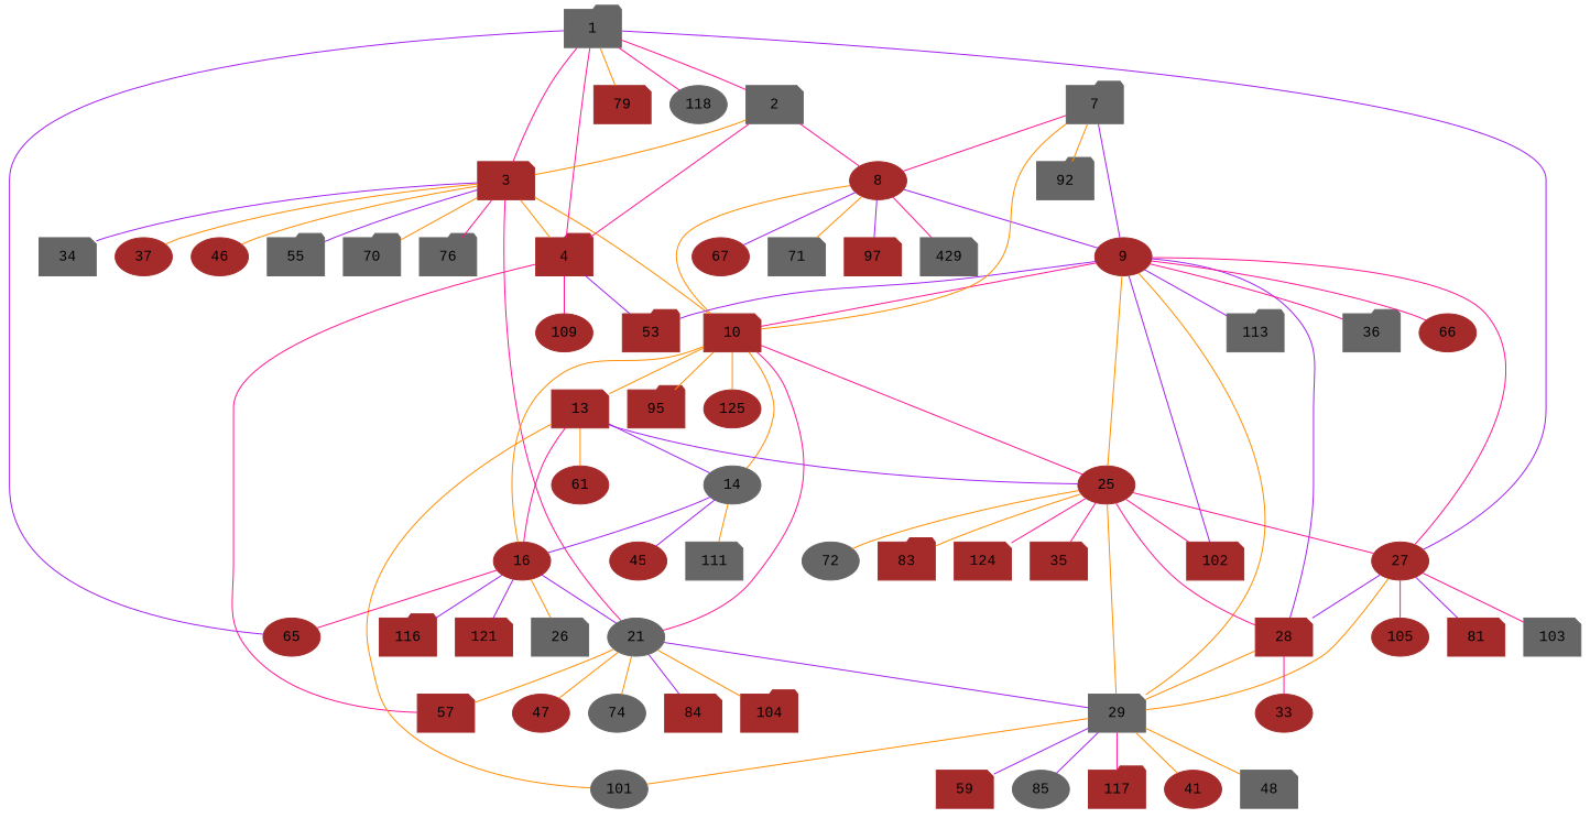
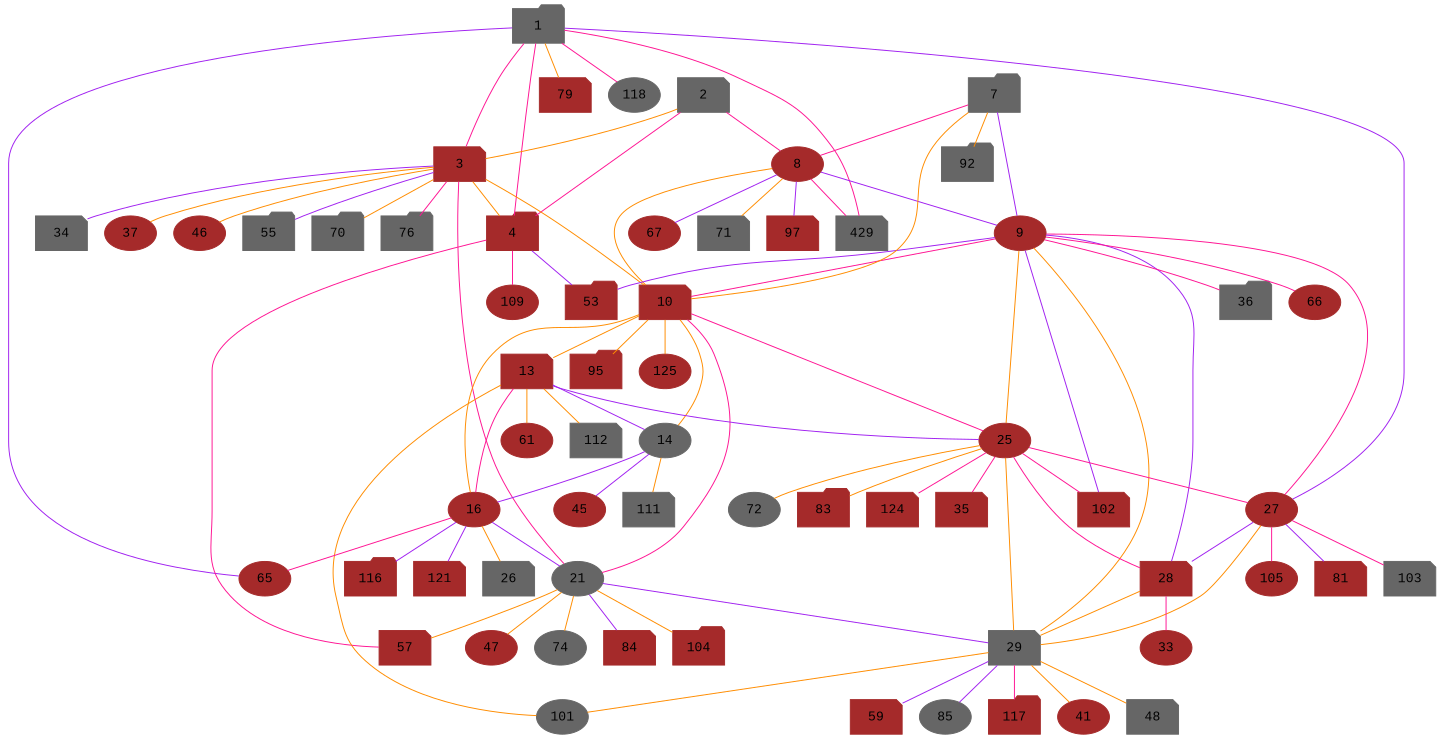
  graph {
    fontname="Liberation Mono"
    node [color=brown fontname="Liberation Mono" shape=ellipse style=filled]
    edge [color=darkorange fontname="Liberation Mono"]
    1 [color=gray40 shape=folder super="+69"]
    2 [color=gray40 shape=note super="+32+39"]
    3 [shape=note super="+6+51+89+40"]
    4 [shape=folder super="+5+98+42"]
    27 [super="+100"]
    65 [super="+127"]
    79 [shape=note]
    118 [color=gray40]
    8
    21 [color=gray40 super="+23+38+24+22+54+43"]
    10 [shape=note super="+17"]
    34 [color=gray40 shape=note]
    37 [super="+90"]
    46
    55 [color=gray40 shape=folder]
    70 [color=gray40 shape=folder]
    76 [color=gray40 shape=folder]
    53 [shape=folder]
    57 [shape=note super="+120"]
    109
    28 [shape=note super="+106"]
    29 [color=gray40 shape=note]
    81 [shape=note]
    103 [color=gray40 shape=note]
    105
    9 [super="+58+11+26+64+12"]
    67
    71 [color=gray40 shape=note]
    97 [shape=note]
    n30 [color=gray40 label=429 shape=note]
    47
    74 [color=gray40 super="+75"]
    84 [shape=note super="+123"]
    104 [shape=folder]
    25 [super="+30"]
    13 [shape=note super="+94+15+18+31"]
    14 [color=gray40]
    16 [super="+77+19+96+122+91+93"]
    95 [shape=folder super="+119"]
    125
    7 [color=gray40 shape=folder]
    92 [color=gray40 shape=folder super="+128"]
    36 [color=gray40 shape=folder super="+115"]
    66 [super="+131"]
    102 [shape=note]
-   113 [color=gray40 shape=folder]
    35 [shape=note]
    72 [color=gray40]
    83 [shape=folder]
    124 [shape=note]
    33
    101 [color=gray40]
    41
    48 [color=gray40 shape=note]
    59 [shape=note]
    85 [color=gray40 super="+110"]
    117 [shape=folder super="+130"]
    61
+   112 [color=gray40 shape=note]
    45
    111 [color=gray40 shape=note]
    n62 [color=gray40 label=26 shape=note super="+114+62+87"]
    116 [shape=folder]
    121 [shape=note]
-   1 -- 2 [color=deeppink]
+   1 -- n30 [color=deeppink]
    1 -- 3 [color=deeppink weight=2]
    1 -- 4 [color=deeppink weight=2]
    1 -- 27 [color=purple]
    1 -- 65 [color=purple]
    1 -- 79
    1 -- 118 [color=deeppink]
    2 -- 3 [weight=2]
    2 -- 4 [color=deeppink weight=2]
    2 -- 8 [color=deeppink]
    3 -- 4 [weight=4]
    3 -- 21 [color=deeppink]
    3 -- 10
    3 -- 34 [color=purple]
    3 -- 37
    3 -- 46
    3 -- 55 [color=purple]
    3 -- 70
    3 -- 76 [color=deeppink]
    4 -- 53 [color=purple]
    4 -- 57 [color=deeppink]
    4 -- 109 [color=deeppink]
    27 -- 28 [color=purple]
    27 -- 29
    27 -- 81 [color=purple]
    27 -- 103 [color=deeppink]
    27 -- 105 [color=deeppink]
    8 -- 10
    8 -- 9 [color=purple weight=3]
    8 -- 67 [color=purple]
    8 -- 71
    8 -- 97 [color=purple]
    8 -- n30 [color=deeppink]
    21 -- 57
    21 -- 29 [color=purple]
    21 -- 47
    21 -- 74
    21 -- 84 [color=purple]
    21 -- 104
    10 -- 21 [color=deeppink]
    10 -- 25 [color=deeppink]
    10 -- 13 [weight=3]
    10 -- 14
    10 -- 16
    10 -- 95
    10 -- 125
    28 -- 29
    28 -- 33 [color=deeppink]
    29 -- 101
    29 -- 41
    29 -- 48
    29 -- 59 [color=purple]
    29 -- 85 [color=purple]
    29 -- 117 [color=deeppink]
    9 -- 27 [color=deeppink]
    9 -- 10 [color=deeppink weight=3]
    9 -- 53 [color=purple]
    9 -- 28 [color=purple]
    9 -- 29
    9 -- 25 [weight=2]
    9 -- 36 [color=deeppink]
    9 -- 66 [color=deeppink]
    9 -- 102 [color=purple]
-   9 -- 113 [color=purple]
    25 -- 27 [color=deeppink weight=2]
    25 -- 28 [color=deeppink weight=2]
    25 -- 29 [weight=2]
    25 -- 102 [color=deeppink]
    25 -- 35 [color=deeppink]
    25 -- 72
    25 -- 83
    25 -- 124 [color=deeppink]
    13 -- 25 [color=purple]
    13 -- 14 [color=purple weight=3]
    13 -- 16 [color=deeppink weight=3]
    13 -- 101
    13 -- 61
+   13 -- 112
    14 -- 16 [color=purple]
    14 -- 45 [color=purple]
    14 -- 111
    16 -- 65 [color=deeppink]
    16 -- 21 [color=purple weight=8]
    16 -- n62
    16 -- 116 [color=purple]
    16 -- 121 [color=purple]
    7 -- 8 [color=deeppink]
    7 -- 10
    7 -- 9 [color=purple weight=3]
    7 -- 92
  }
